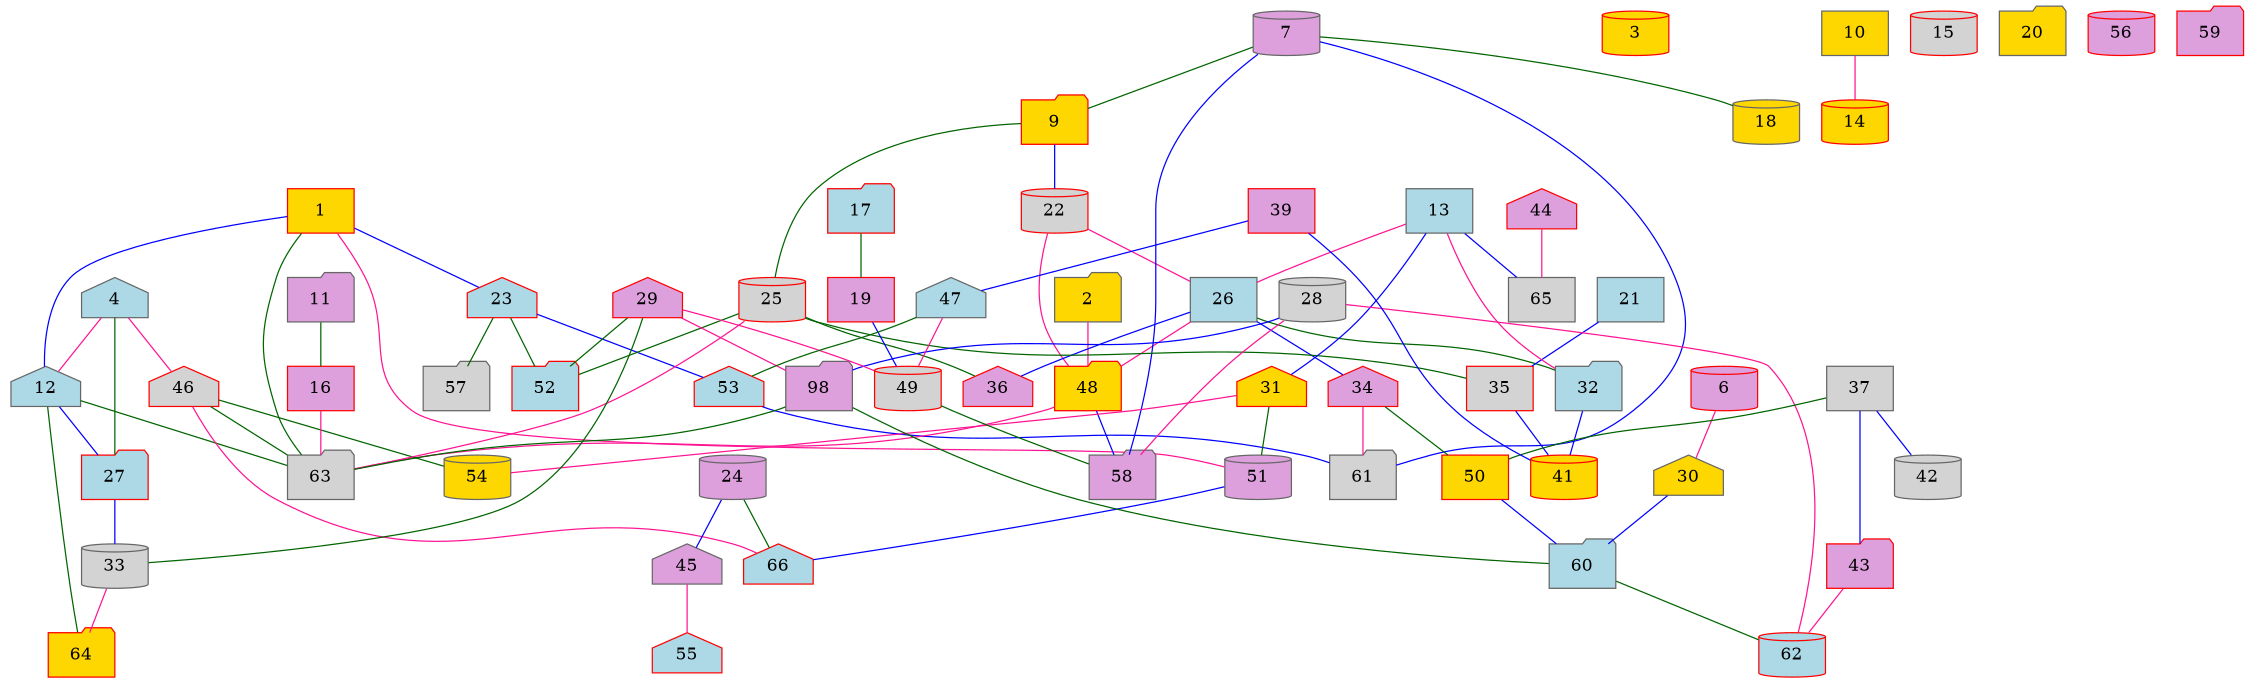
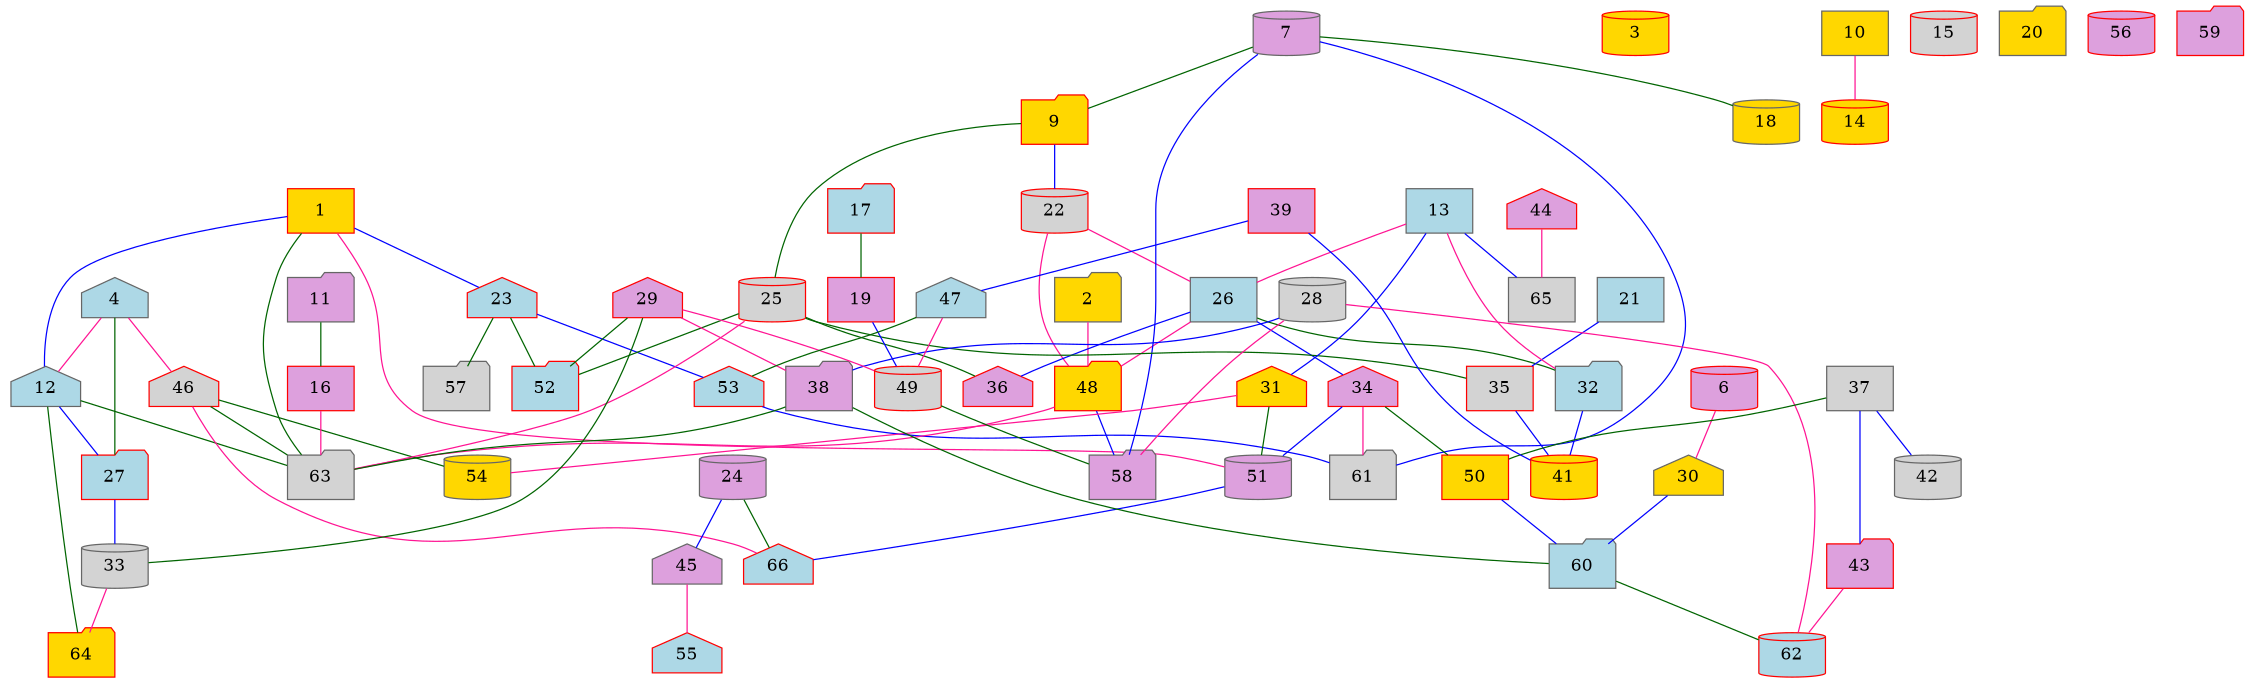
  graph {
    node [color=red fillcolor=plum shape=cylinder style=filled]
    edge [color=blue]
    1 [fillcolor=gold shape=box]
    12 [color=gray40 fillcolor=lightblue shape=house]
    23 [fillcolor=lightblue shape=house]
    51 [color=gray40]
    63 [color=gray40 fillcolor=lightgrey shape=folder]
    27 [fillcolor=lightblue shape=folder]
    64 [fillcolor=gold shape=folder]
    52 [fillcolor=lightblue shape=folder]
    53 [fillcolor=lightblue shape=house]
    57 [color=gray40 fillcolor=lightgrey shape=folder]
    66 [fillcolor=lightblue shape=house]
    2 [color=gray40 fillcolor=gold shape=folder]
    48 [fillcolor=gold shape=folder]
    58 [color=gray40 shape=folder]
    3 [fillcolor=gold]
    4 [color=gray40 fillcolor=lightblue shape=house]
    46 [fillcolor=lightgrey shape=house]
    33 [color=gray40 fillcolor=lightgrey]
    54 [color=gray40 fillcolor=gold]
    22 [fillcolor=lightgrey]
    26 [color=gray40 fillcolor=lightblue shape=box]
    6
    30 [color=gray40 fillcolor=gold shape=house]
    60 [color=gray40 fillcolor=lightblue shape=folder]
    7 [color=gray40]
    9 [fillcolor=gold shape=folder]
    18 [color=gray40 fillcolor=gold]
    61 [color=gray40 fillcolor=lightgrey shape=folder]
    25 [fillcolor=lightgrey]
    21 [color=gray40 fillcolor=lightblue shape=box]
    35 [fillcolor=lightgrey shape=box]
    24 [color=gray40]
    45 [color=gray40 shape=house]
    36 [shape=house]
    10 [color=gray40 fillcolor=gold shape=box]
    14 [fillcolor=gold]
    11 [color=gray40 shape=folder]
    16 [shape=box]
    13 [color=gray40 fillcolor=lightblue shape=box]
    31 [fillcolor=gold shape=house]
    32 [color=gray40 fillcolor=lightblue shape=folder]
    65 [color=gray40 fillcolor=lightgrey shape=box]
    34 [shape=house]
    41 [fillcolor=gold]
    15 [fillcolor=lightgrey]
    17 [fillcolor=lightblue shape=folder]
    19 [shape=box]
    49 [fillcolor=lightgrey]
    20 [color=gray40 fillcolor=gold shape=folder]
    55 [fillcolor=lightblue shape=house]
    50 [fillcolor=gold shape=box]
    28 [color=gray40 fillcolor=lightgrey]
-   38 [color=gray40 shape=folder label=98]
+   38 [color=gray40 shape=folder]
    62 [fillcolor=lightblue]
    29 [shape=house]
    37 [color=gray40 fillcolor=lightgrey shape=box]
    42 [color=gray40 fillcolor=lightgrey]
    43 [shape=folder]
    39 [shape=box]
    47 [color=gray40 fillcolor=lightblue shape=house]
    44 [shape=house]
    56
    59 [shape=folder]
    1 -- 12
    1 -- 23
    1 -- 51 [color=deeppink]
    1 -- 63 [color=darkgreen]
    12 -- 63 [color=darkgreen]
    12 -- 27
    12 -- 64 [color=darkgreen]
    23 -- 52 [color=darkgreen]
    23 -- 53
    23 -- 57 [color=darkgreen]
    51 -- 66
    27 -- 33
    53 -- 61
    2 -- 48 [color=deeppink]
    48 -- 63 [color=deeppink]
    48 -- 58
    4 -- 12 [color=deeppink]
    4 -- 27 [color=darkgreen]
    4 -- 46 [color=deeppink]
    46 -- 63 [color=darkgreen]
    46 -- 66 [color=deeppink]
    46 -- 54 [color=darkgreen]
    33 -- 64 [color=deeppink]
    22 -- 48 [color=deeppink]
    22 -- 26 [color=deeppink]
    26 -- 48 [color=deeppink]
    26 -- 36
    26 -- 32 [color=darkgreen]
    26 -- 34
    6 -- 30 [color=deeppink]
    30 -- 60
    60 -- 62 [color=darkgreen]
    7 -- 58
    7 -- 9 [color=darkgreen]
    7 -- 18 [color=darkgreen]
    7 -- 61
    9 -- 22
    9 -- 25 [color=darkgreen]
    25 -- 63 [color=deeppink]
    25 -- 52 [color=darkgreen]
    25 -- 35 [color=darkgreen]
    25 -- 36 [color=darkgreen]
    21 -- 35
    35 -- 41
    24 -- 66 [color=darkgreen]
    24 -- 45
    45 -- 55 [color=deeppink]
    10 -- 14 [color=deeppink]
    11 -- 16 [color=darkgreen]
    16 -- 63 [color=deeppink]
    13 -- 26 [color=deeppink]
    13 -- 31
    13 -- 32 [color=deeppink]
    13 -- 65
    31 -- 51 [color=darkgreen]
    31 -- 54 [color=deeppink]
    32 -- 41
+   34 -- 51
    34 -- 61 [color=deeppink]
    34 -- 50 [color=darkgreen]
    17 -- 19 [color=darkgreen]
    19 -- 49
    49 -- 58 [color=darkgreen]
    50 -- 60
    28 -- 58 [color=deeppink]
    28 -- 38
    28 -- 62 [color=deeppink]
    38 -- 63 [color=darkgreen]
    38 -- 60 [color=darkgreen]
    29 -- 52 [color=darkgreen]
    29 -- 33 [color=darkgreen]
    29 -- 49 [color=deeppink]
    29 -- 38 [color=deeppink]
    37 -- 50 [color=darkgreen]
    37 -- 42
    37 -- 43
    43 -- 62 [color=deeppink]
    39 -- 41
    39 -- 47
    47 -- 53 [color=darkgreen]
    47 -- 49 [color=deeppink]
    44 -- 65 [color=deeppink]
  }
